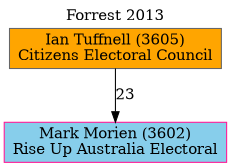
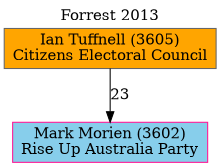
  digraph {
    label="Forrest 2013"
    labelloc=t
    mclimit=10
    node [shape=box style=filled]
-   n1 [label="Mark Morien (3602)\nRise Up Australia Electoral" fillcolor=skyblue color=deeppink]
+   n1 [label="Mark Morien (3602)\nRise Up Australia Party" fillcolor=skyblue color=deeppink]
    n2 [label="Ian Tuffnell (3605)\nCitizens Electoral Council" fillcolor=orange color=gray40]
    n2 -> n1 [label=23]
  }
